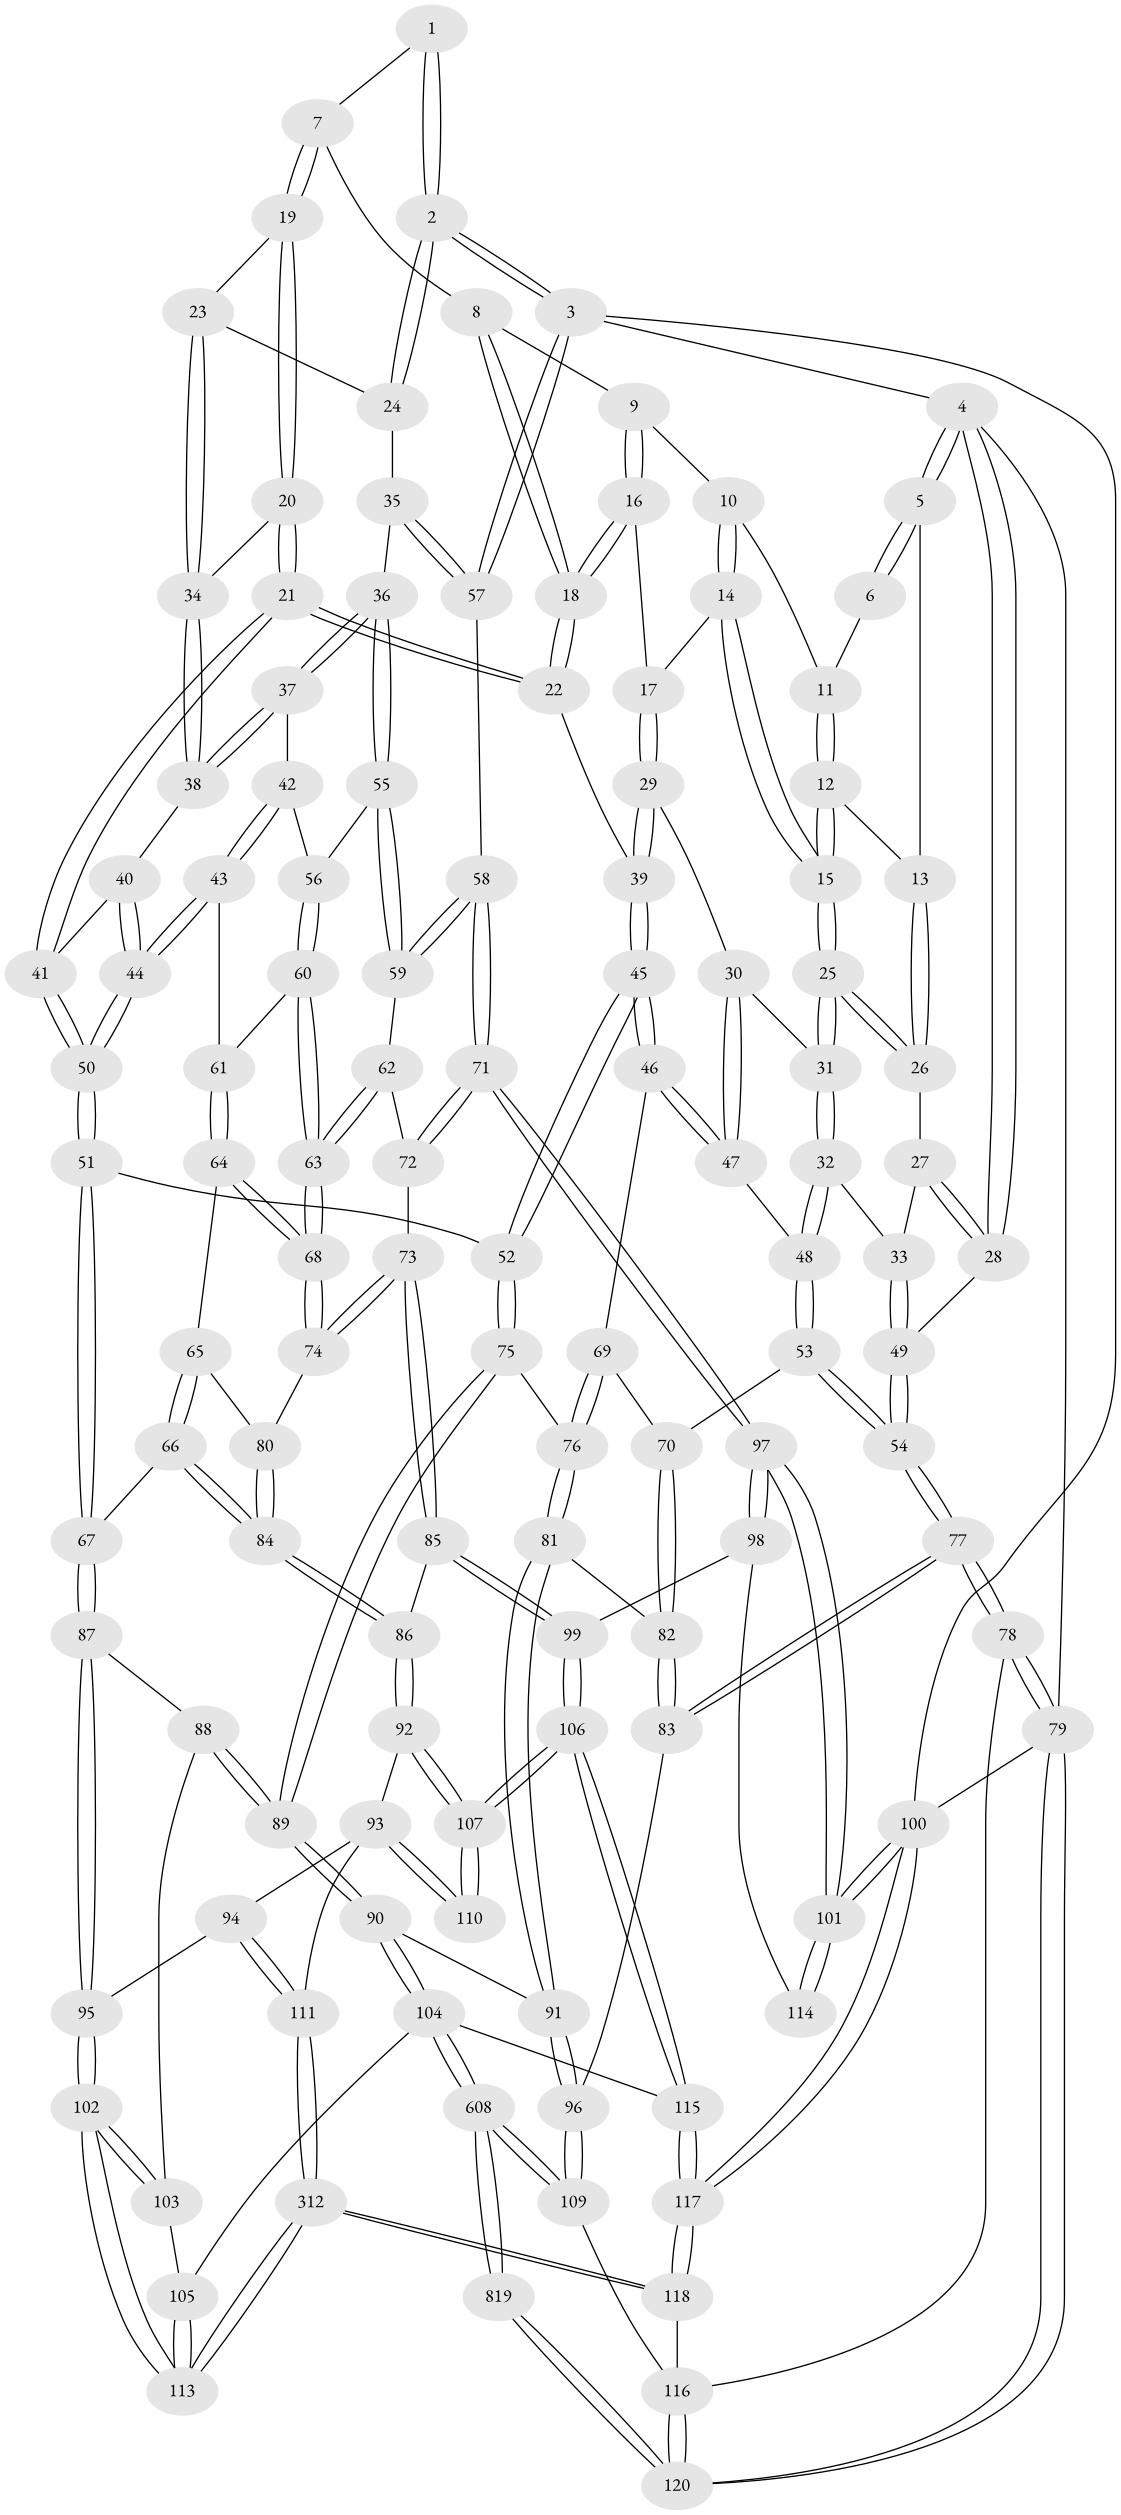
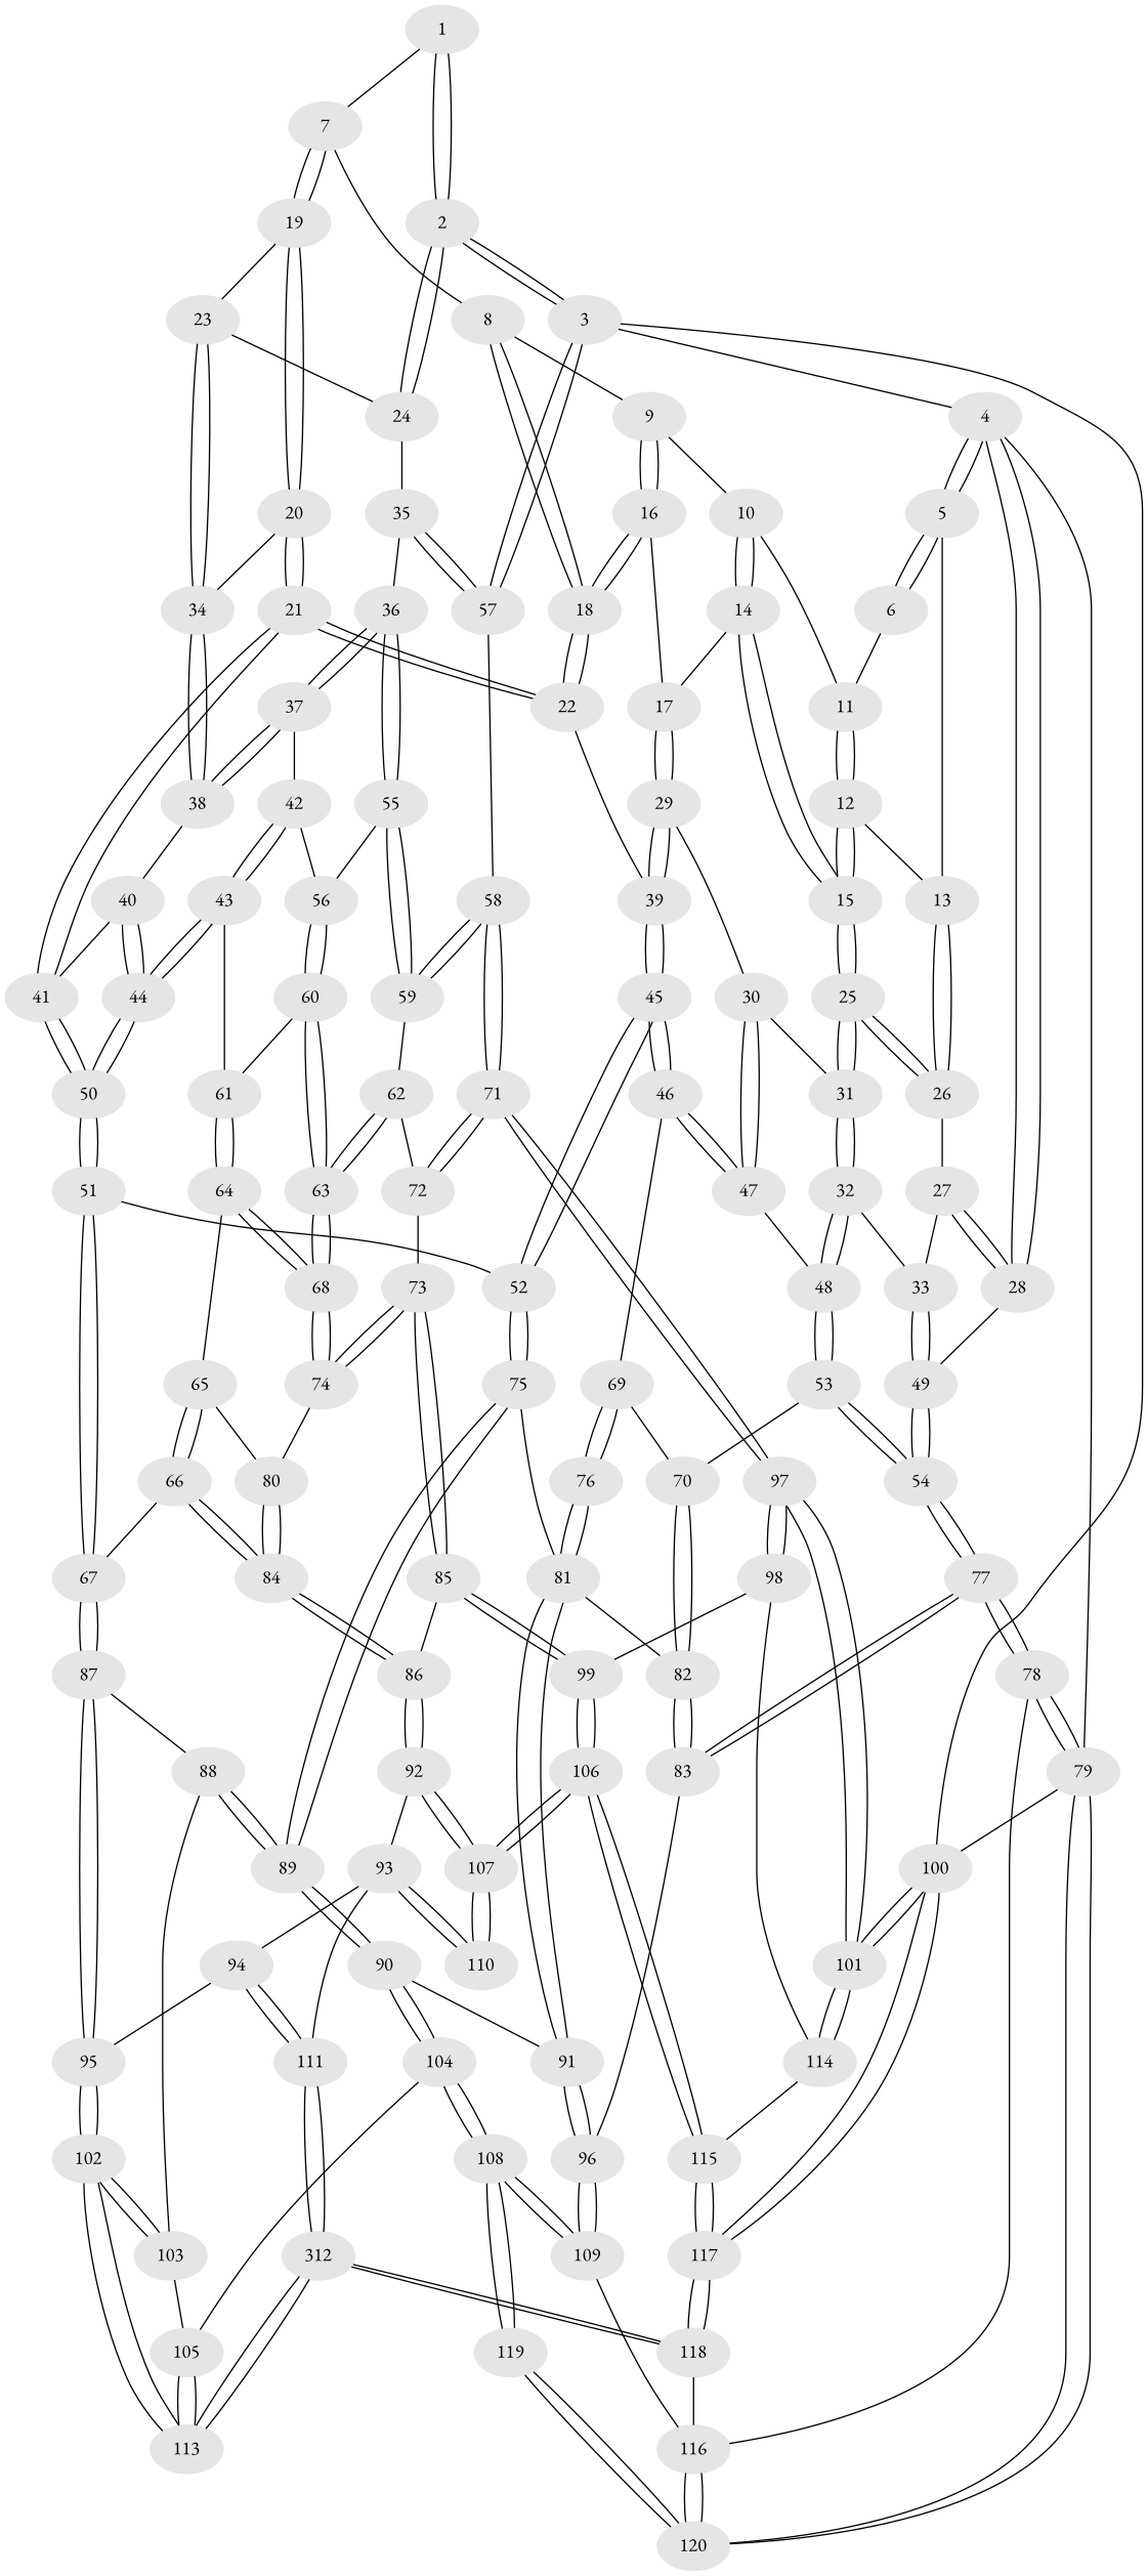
  graph {
    fontname="EB Garamond"
    node [color=gray90 fontname="EB Garamond" style=filled]
    edge [fontname="EB Garamond"]
    1
    2
    7
    3
    24
    8
    19
    4
    57
    100
    35
    5
    28
    79
    58
    101
    117
    6
    13
    49
    120
    11
    26
    12
    9
    18
    20
    23
    10
    16
    22
    14
    17
    15
    25
    27
    29
    31
    39
    30
    21
    34
    41
    38
    50
    45
    36
    32
    33
    54
    47
    48
    53
    40
    37
    55
    42
    56
    59
    43
    44
    46
    52
    51
    61
    60
    64
    69
    75
    70
    76
    77
    67
    87
    89
    82
    78
    83
    62
    63
    71
    72
    97
    68
    65
    73
    74
    66
    80
    84
    86
    88
    95
    81
    98
    85
    99
    90
    91
    116
    96
    109
    92
    106
    93
    107
    103
    102
    105
    104
-   108 [label=608]
+   108
    94
    110
    111
    n115 [label=312]
    113
    114
    115
    118
-   119 [label=819]
+   119
    1 -- 2
    1 -- 2
    1 -- 7
    2 -- 3
    2 -- 3
    2 -- 24
    2 -- 24
    7 -- 8
    7 -- 19
    7 -- 19
    3 -- 4
    3 -- 57
    3 -- 57
    3 -- 100
    24 -- 35
    8 -- 9
    8 -- 18
    8 -- 18
    19 -- 20
    19 -- 20
    19 -- 23
    4 -- 5
    4 -- 5
    4 -- 28
    4 -- 28
    4 -- 79
    57 -- 58
    100 -- 101
    100 -- 101
    100 -- 117
    100 -- 117
    35 -- 57
    35 -- 57
    35 -- 36
    5 -- 6
    5 -- 6
    5 -- 13
    28 -- 49
    79 -- 100
    79 -- 120
    79 -- 120
    58 -- 59
    58 -- 59
    58 -- 71
    58 -- 71
    101 -- 114
    101 -- 114
    117 -- 118
    117 -- 118
    6 -- 11
    13 -- 26
    13 -- 26
    49 -- 54
    49 -- 54
    11 -- 12
    11 -- 12
    26 -- 27
    12 -- 13
    12 -- 15
    12 -- 15
    9 -- 10
    9 -- 16
    9 -- 16
    18 -- 22
    18 -- 22
    20 -- 21
    20 -- 21
    20 -- 34
    23 -- 24
    23 -- 34
    23 -- 34
    10 -- 11
    10 -- 14
    10 -- 14
    16 -- 18
    16 -- 18
    16 -- 17
    22 -- 39
    14 -- 17
    14 -- 15
    14 -- 15
    17 -- 29
    17 -- 29
    15 -- 25
    15 -- 25
    25 -- 26
    25 -- 26
    25 -- 31
    25 -- 31
    27 -- 28
    27 -- 28
    27 -- 33
    29 -- 39
    29 -- 39
    29 -- 30
    31 -- 32
    31 -- 32
    39 -- 45
    39 -- 45
    30 -- 31
    30 -- 47
    30 -- 47
    21 -- 22
    21 -- 22
    21 -- 41
    21 -- 41
    34 -- 38
    34 -- 38
    41 -- 50
    41 -- 50
    38 -- 40
    50 -- 51
    50 -- 51
    45 -- 46
    45 -- 46
    45 -- 52
    45 -- 52
    36 -- 37
    36 -- 37
    36 -- 55
    36 -- 55
    32 -- 33
    32 -- 48
    32 -- 48
    33 -- 49
    33 -- 49
    54 -- 77
    54 -- 77
    47 -- 48
    48 -- 53
    48 -- 53
    53 -- 54
    53 -- 54
    53 -- 70
    40 -- 41
    40 -- 44
    40 -- 44
    37 -- 38
    37 -- 38
    37 -- 42
    55 -- 56
    55 -- 59
    55 -- 59
    42 -- 56
    42 -- 43
    42 -- 43
    56 -- 60
    56 -- 60
    59 -- 62
    43 -- 44
    43 -- 44
    43 -- 61
    44 -- 50
    44 -- 50
    46 -- 47
    46 -- 47
    46 -- 69
    52 -- 75
    52 -- 75
    51 -- 52
    51 -- 67
    51 -- 67
    61 -- 64
    61 -- 64
    60 -- 61
    60 -- 63
    60 -- 63
    64 -- 68
    64 -- 68
    64 -- 65
    69 -- 70
    69 -- 76
    69 -- 76
-   75 -- 76
+   75 -- 81
    75 -- 89
    75 -- 89
    70 -- 82
    70 -- 82
    76 -- 81
    76 -- 81
    77 -- 78
    77 -- 78
    77 -- 83
    77 -- 83
    67 -- 87
    67 -- 87
    87 -- 88
    87 -- 95
    87 -- 95
    89 -- 90
    89 -- 90
    82 -- 83
    82 -- 83
    78 -- 79
    78 -- 79
    78 -- 116
    83 -- 96
    62 -- 63
    62 -- 63
    62 -- 72
    63 -- 68
    63 -- 68
    71 -- 72
    71 -- 72
    71 -- 97
    71 -- 97
    72 -- 73
    97 -- 101
    97 -- 101
    97 -- 98
    97 -- 98
    68 -- 74
    68 -- 74
    65 -- 66
    65 -- 66
    65 -- 80
    73 -- 74
    73 -- 74
    73 -- 85
    73 -- 85
    74 -- 80
    66 -- 67
    66 -- 84
    66 -- 84
    80 -- 84
    80 -- 84
    84 -- 86
    84 -- 86
    86 -- 92
    86 -- 92
    88 -- 89
    88 -- 89
    88 -- 103
    95 -- 102
    95 -- 102
    81 -- 82
    81 -- 91
    81 -- 91
    98 -- 99
    98 -- 114
    85 -- 86
    85 -- 99
    85 -- 99
    99 -- 106
    99 -- 106
    90 -- 91
    90 -- 104
    90 -- 104
    91 -- 96
    91 -- 96
    116 -- 120
    116 -- 120
    96 -- 109
    96 -- 109
    109 -- 116
    92 -- 93
    92 -- 107
    92 -- 107
    106 -- 107
    106 -- 107
    106 -- 115
    106 -- 115
    93 -- 94
    93 -- 110
    93 -- 110
    93 -- 111
    107 -- 110
    107 -- 110
    103 -- 105
    102 -- 103
    102 -- 103
    102 -- 113
    102 -- 113
    105 -- 113
    105 -- 113
    104 -- 105
    104 -- 108
    104 -- 108
    108 -- 109
    108 -- 109
    108 -- 119
    108 -- 119
    94 -- 95
    94 -- 111
    94 -- 111
    111 -- n115
    111 -- n115
    n115 -- 113
    n115 -- 113
    n115 -- 118
    n115 -- 118
-   104 -- 115
+   114 -- 115
    115 -- 117
    115 -- 117
    118 -- 116
    119 -- 120
    119 -- 120
  }
